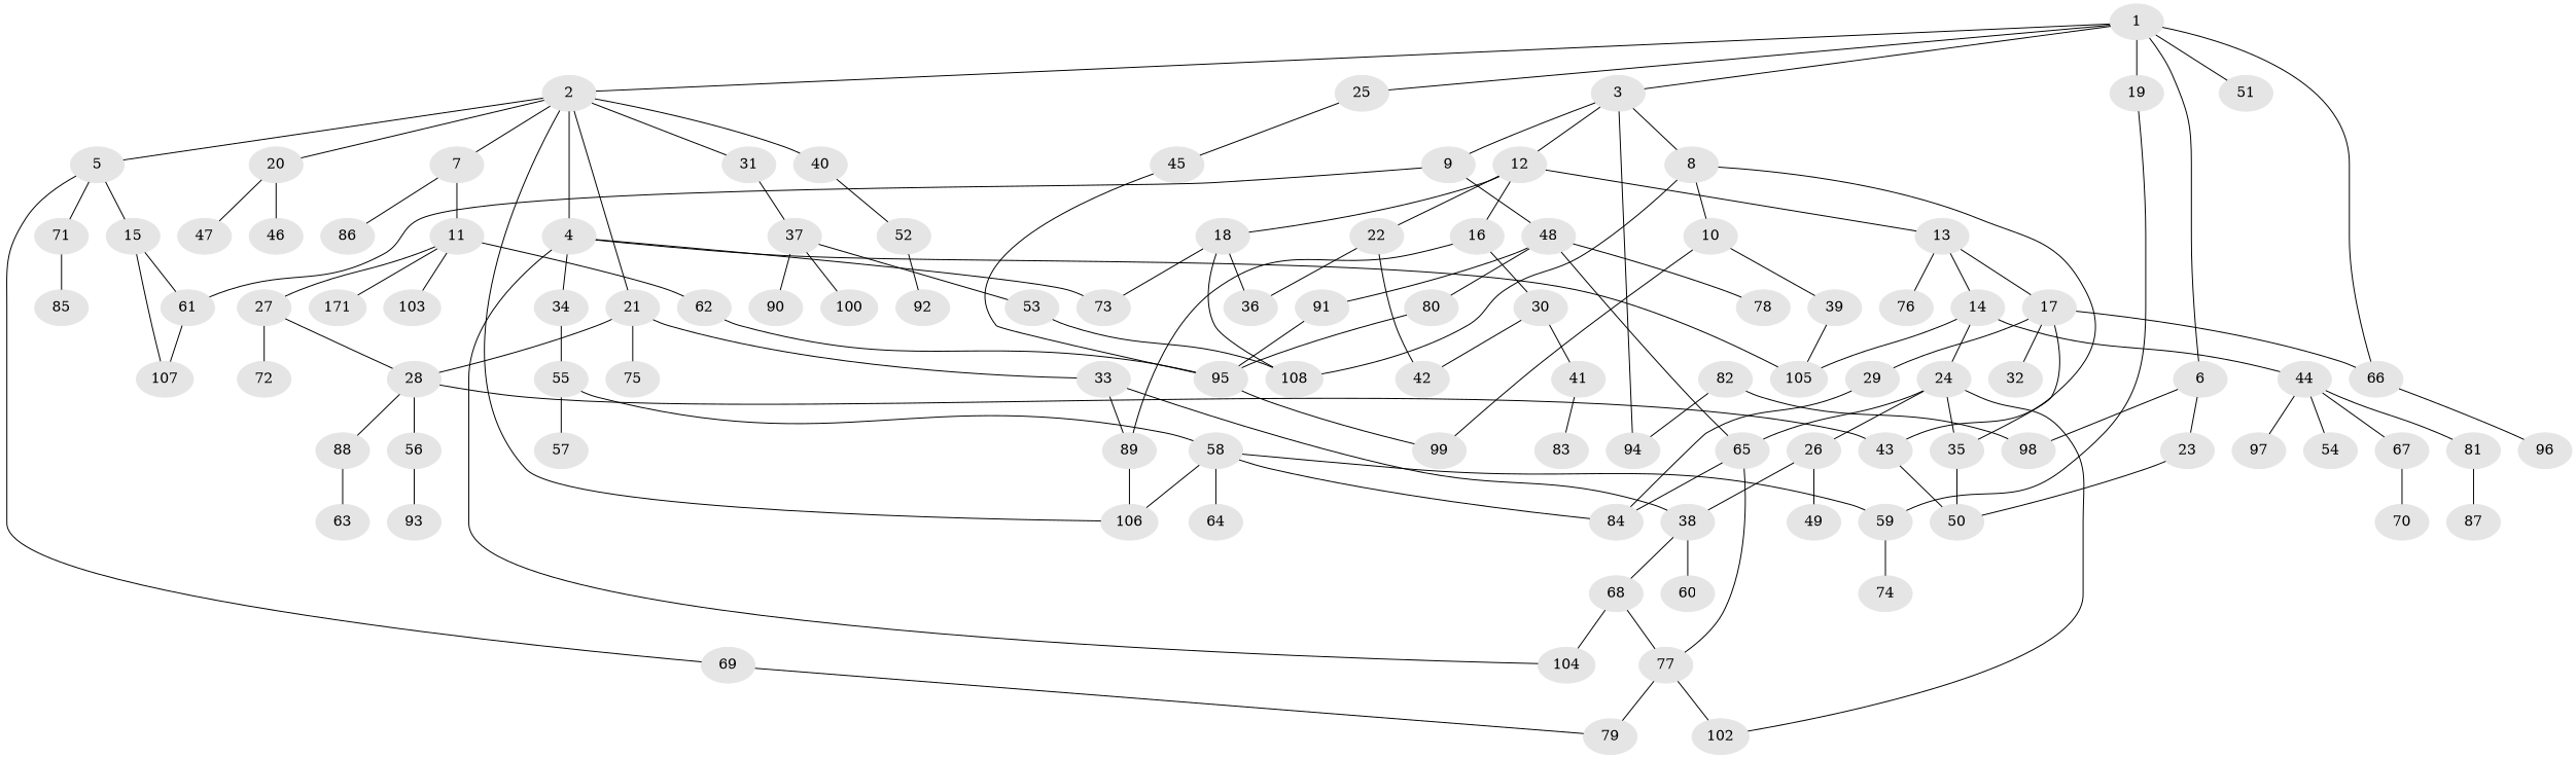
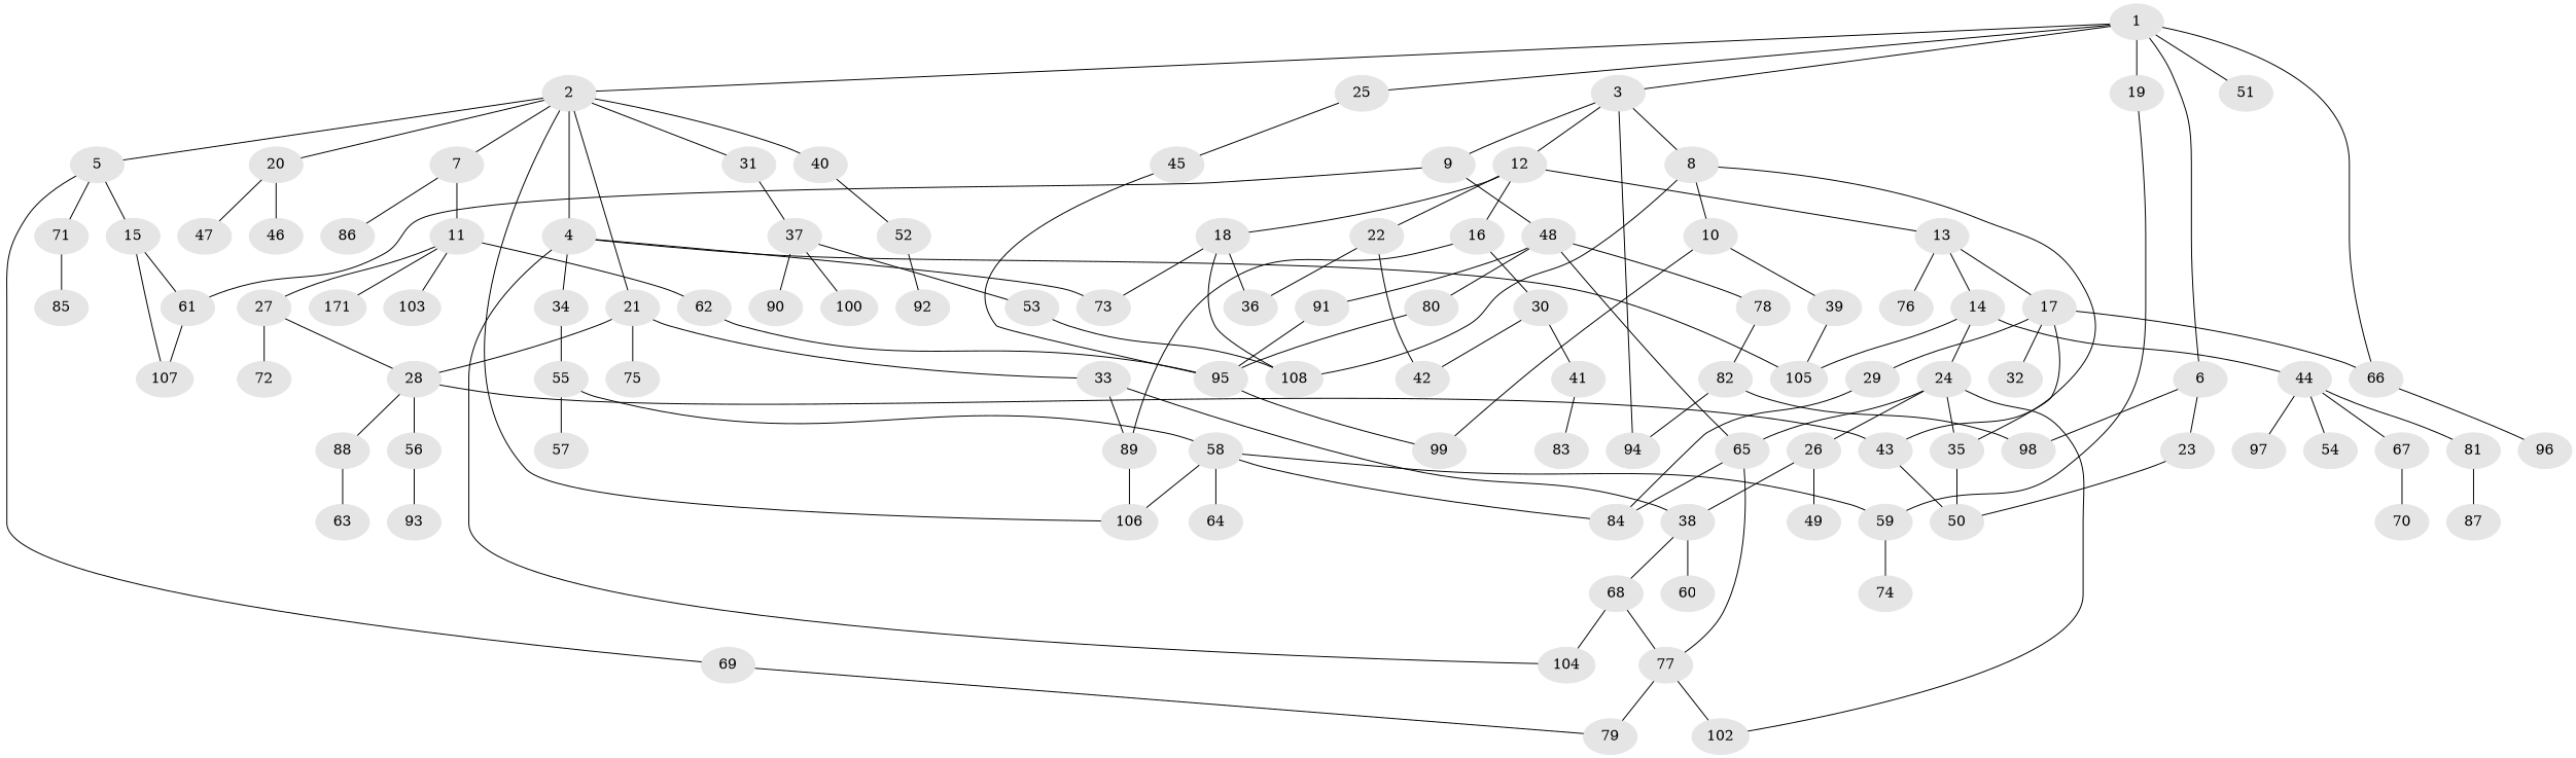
  graph {
    node [color=gray90 style=filled]
    1
    2
    3
    6
    19
    25
    51
    66
    4
    5
    7
    20
    21
    31
    40
    106
    8
    9
    12
    94
    23
    98
    59
    45
    96
    34
    73
    104
    105
    15
    69
    71
    11
    86
    46
    47
    28
    33
    75
    37
    52
    10
    43
    108
    48
    61
    13
    16
    18
    22
    55
    107
    79
    85
    50
    27
    62
    n58 [label=171]
    103
    39
    99
    65
    78
    80
    91
    72
    95
    14
    17
    76
    30
    89
    36
    42
    24
    44
    29
    32
    35
    26
    102
    54
    67
    81
    97
    41
    84
    74
    56
    88
    38
    49
    77
    60
    68
    93
    63
    83
    53
    90
    100
    57
    58
    92
    70
    87
    82
    64
    1 -- 2
    1 -- 3
    1 -- 6
    1 -- 19
    1 -- 25
    1 -- 51
    1 -- 66
    2 -- 4
    2 -- 5
    2 -- 7
    2 -- 20
    2 -- 21
    2 -- 31
    2 -- 40
    2 -- 106
    3 -- 8
    3 -- 9
    3 -- 12
    3 -- 94
    6 -- 23
    6 -- 98
    19 -- 59
    25 -- 45
    66 -- 96
    4 -- 34
    4 -- 73
    4 -- 104
    4 -- 105
    5 -- 15
    5 -- 69
    5 -- 71
    7 -- 11
    7 -- 86
    20 -- 46
    20 -- 47
    21 -- 28
    21 -- 33
    21 -- 75
    31 -- 37
    40 -- 52
    8 -- 10
    8 -- 43
    8 -- 108
    9 -- 48
    9 -- 61
    12 -- 13
    12 -- 16
    12 -- 18
    12 -- 22
    23 -- 50
    59 -- 74
    45 -- 95
    34 -- 55
    15 -- 61
    15 -- 107
    69 -- 79
    71 -- 85
    11 -- 27
    11 -- 62
    11 -- n58
    11 -- 103
    28 -- 43
    28 -- 56
    28 -- 88
    33 -- 89
    33 -- 38
    37 -- 53
    37 -- 90
    37 -- 100
    52 -- 92
    10 -- 39
    10 -- 99
    43 -- 50
    48 -- 65
    48 -- 78
    48 -- 80
    48 -- 91
    61 -- 107
    13 -- 14
    13 -- 17
    13 -- 76
    16 -- 30
    16 -- 89
    18 -- 73
    18 -- 108
    18 -- 36
    22 -- 36
    22 -- 42
    55 -- 57
    55 -- 58
    27 -- 28
    27 -- 72
    62 -- 95
    39 -- 105
    65 -- 84
    65 -- 77
+   78 -- 82
    80 -- 95
    91 -- 95
    95 -- 99
    14 -- 105
    14 -- 24
    14 -- 44
    17 -- 66
    17 -- 29
    17 -- 32
    17 -- 35
    30 -- 42
    30 -- 41
    89 -- 106
    24 -- 65
    24 -- 35
    24 -- 26
    24 -- 102
    44 -- 54
    44 -- 67
    44 -- 81
    44 -- 97
    29 -- 84
    35 -- 50
    26 -- 38
    26 -- 49
    67 -- 70
    81 -- 87
    41 -- 83
    56 -- 93
    88 -- 63
    38 -- 60
    38 -- 68
    77 -- 79
    77 -- 102
    68 -- 104
    68 -- 77
    53 -- 108
    58 -- 106
    58 -- 59
    58 -- 84
    58 -- 64
    82 -- 94
    82 -- 98
  }
